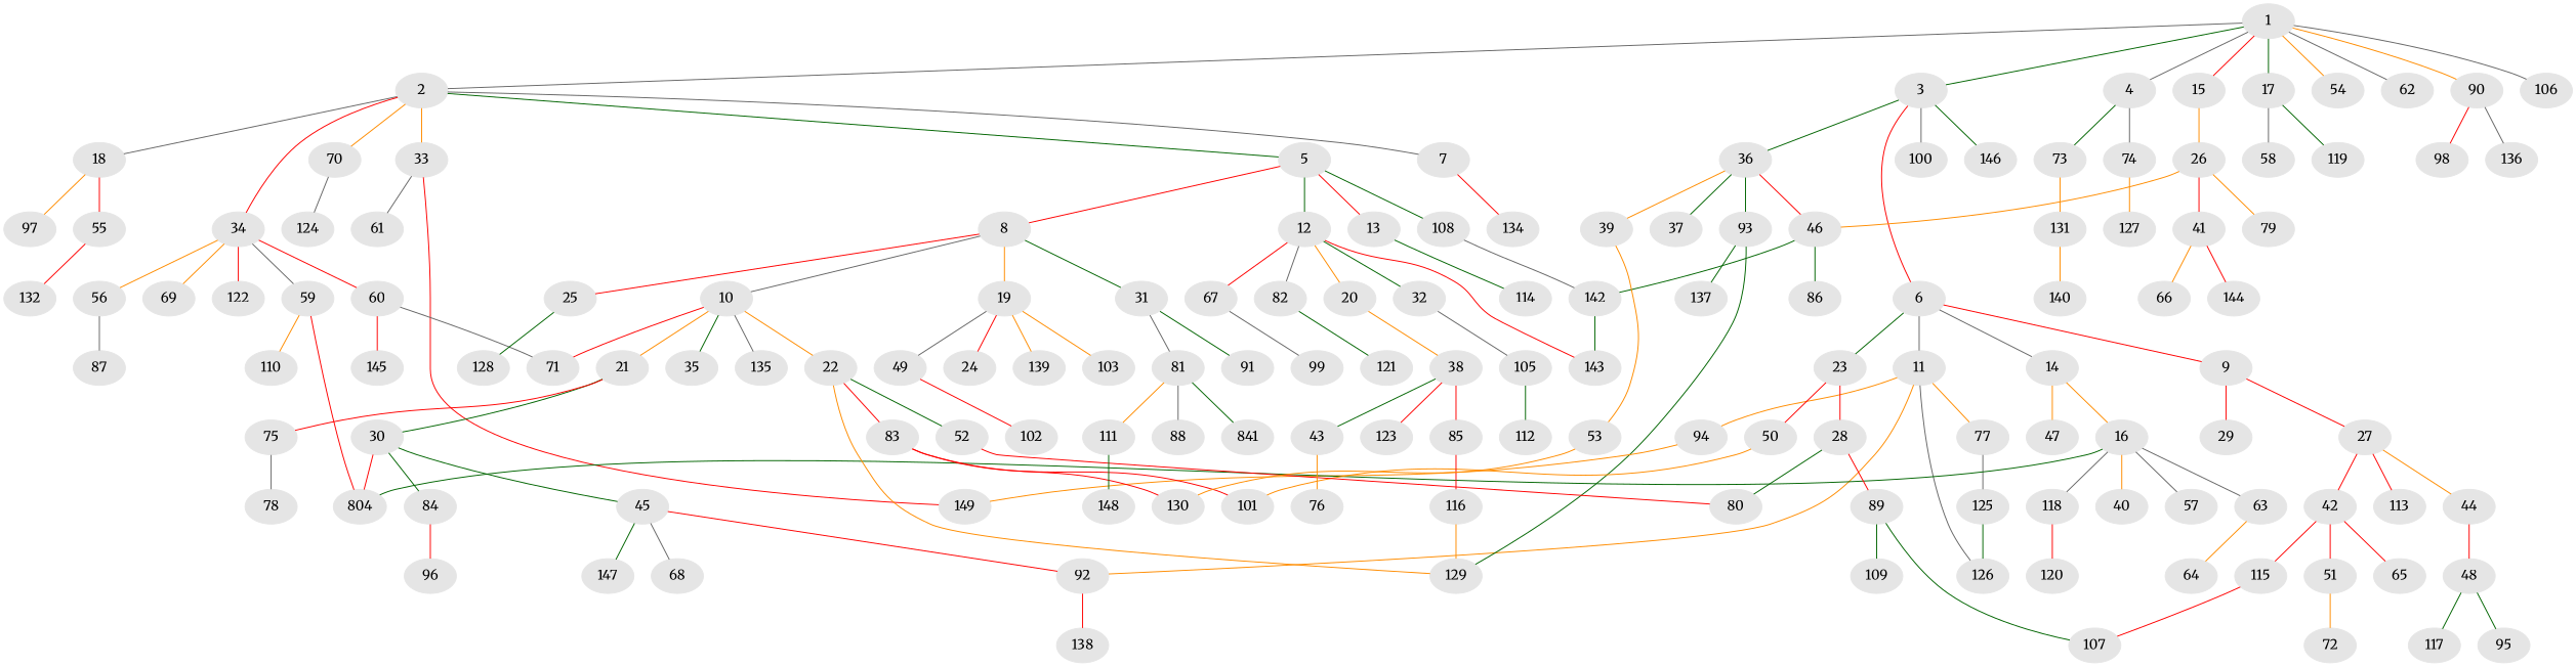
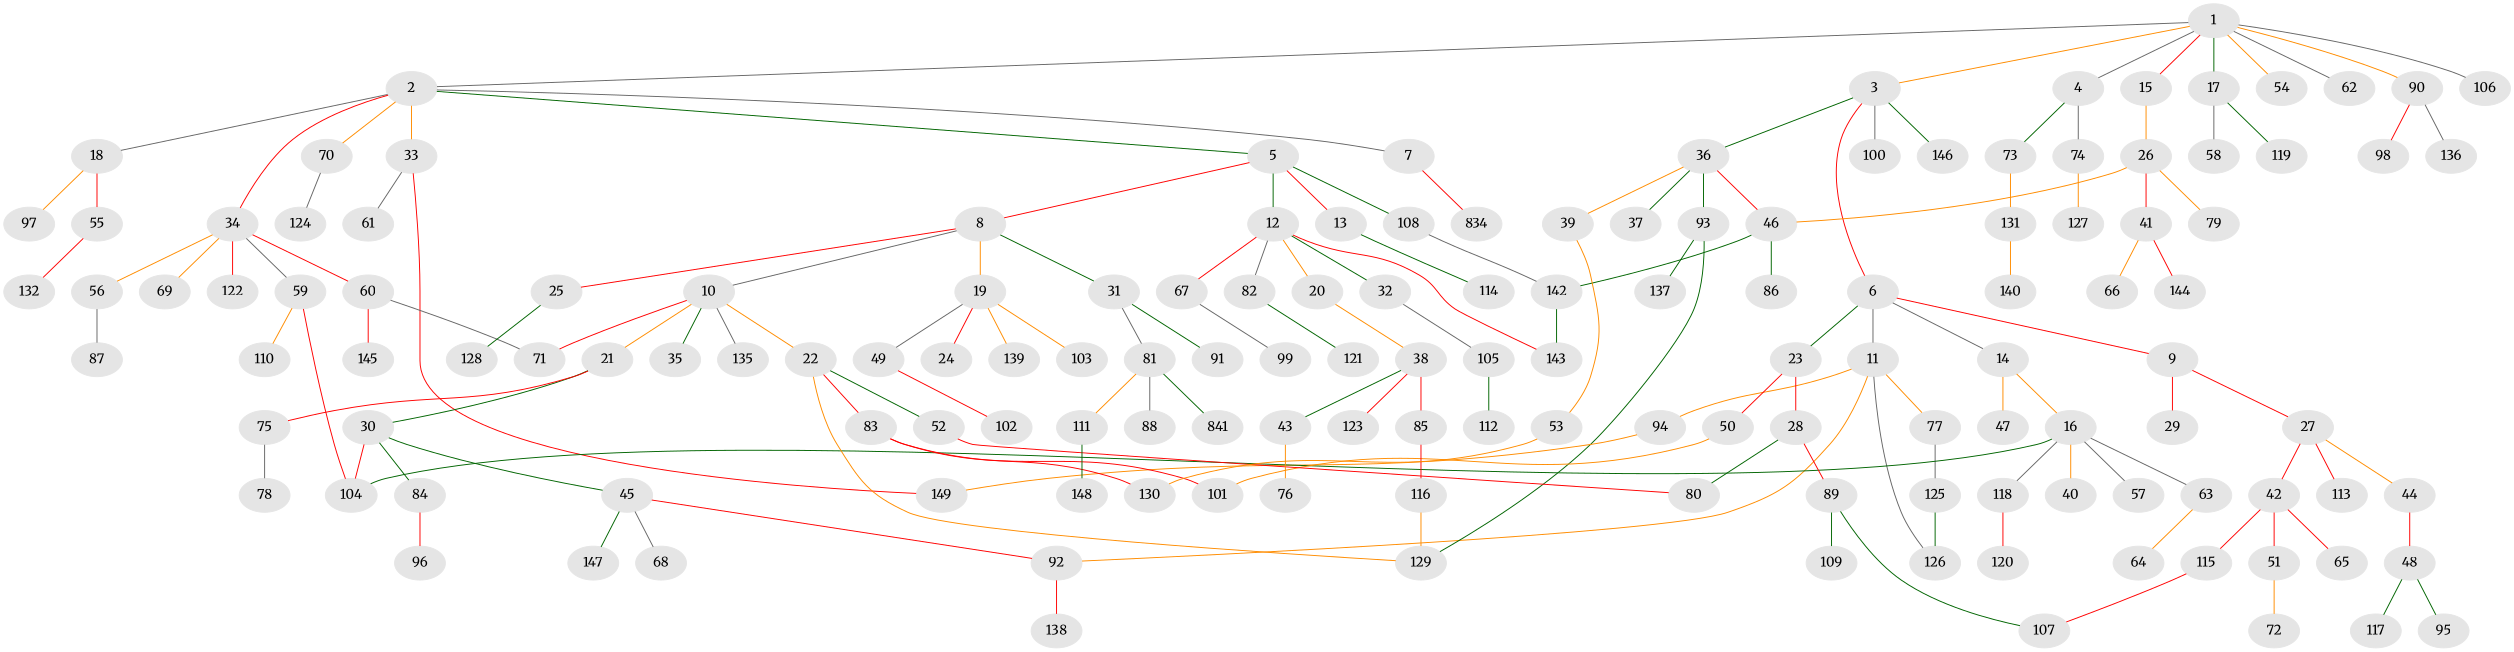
  graph {
    fontname=Merriweather
    node [color=gray90 fontname=Merriweather style=filled]
    edge [color=red fontname=Merriweather]
    1
    2
    3
    4
    15
    17
    54
    62
    90
    106
    5
    7
    18
    33
    34
    70
    6
    36
    100
    146
    73
    74
    26
    58
    119
    98
    136
    8
    12
    13
    108
-   134
+   134 [label=834]
    55
    97
    61
    149
    56
    59
    60
    69
    122
    124
    9
    11
    14
    23
    46
    37
    39
    93
    131
    127
    10
    19
    25
    31
    20
    32
    67
    82
    143
    114
    142
    27
    29
    77
    92
    94
    126
    16
    47
    28
    50
    21
    22
    35
    71
    135
    24
    49
    103
    139
    128
    81
    91
    42
    44
    113
    30
    75
    52
    83
    129
    125
    138
    38
    105
    99
    121
    40
    57
    63
-   104 [label=804]
+   104
    118
    41
    79
    64
    120
    132
    102
    43
    85
    123
    45
    84
    78
    80
    101
    130
    89
    66
    144
    86
    51
    65
    115
    48
    107
    109
    68
    147
    96
    88
    111
    n135 [label=841]
    112
    87
    110
    145
    53
    137
    76
    116
    72
    95
    117
    140
    148
    1 -- 2 [color=gray40]
-   1 -- 3 [color=darkgreen]
+   1 -- 3 [color=darkorange]
    1 -- 4 [color=gray40]
    1 -- 15
    1 -- 17 [color=darkgreen]
    1 -- 54 [color=darkorange]
    1 -- 62 [color=gray40]
    1 -- 90 [color=darkorange]
    1 -- 106 [color=gray40]
    2 -- 5 [color=darkgreen]
    2 -- 7 [color=gray40]
    2 -- 18 [color=gray40]
    2 -- 33 [color=darkorange]
    2 -- 34
    2 -- 70 [color=darkorange]
    3 -- 6
    3 -- 36 [color=darkgreen]
    3 -- 100 [color=gray40]
    3 -- 146 [color=darkgreen]
    4 -- 73 [color=darkgreen]
    4 -- 74 [color=gray40]
    15 -- 26 [color=darkorange]
    17 -- 58 [color=gray40]
    17 -- 119 [color=darkgreen]
    90 -- 98
    90 -- 136 [color=gray40]
    5 -- 8
    5 -- 12 [color=darkgreen]
    5 -- 13
    5 -- 108 [color=darkgreen]
    7 -- 134
    18 -- 55
    18 -- 97 [color=darkorange]
    33 -- 61 [color=gray40]
    33 -- 149
    34 -- 56 [color=darkorange]
    34 -- 59 [color=gray40]
    34 -- 60
    34 -- 69 [color=darkorange]
    34 -- 122
    70 -- 124 [color=gray40]
    6 -- 9
    6 -- 11 [color=gray40]
    6 -- 14 [color=gray40]
    6 -- 23 [color=darkgreen]
    36 -- 46
    36 -- 37 [color=darkgreen]
    36 -- 39 [color=darkorange]
    36 -- 93 [color=darkgreen]
    73 -- 131 [color=darkorange]
    74 -- 127 [color=darkorange]
    26 -- 46 [color=darkorange]
    26 -- 41
    26 -- 79 [color=darkorange]
    8 -- 10 [color=gray40]
    8 -- 19 [color=darkorange]
    8 -- 25
    8 -- 31 [color=darkgreen]
    12 -- 20 [color=darkorange]
    12 -- 32 [color=darkgreen]
    12 -- 67
    12 -- 82 [color=gray40]
    12 -- 143
    13 -- 114 [color=darkgreen]
    108 -- 142 [color=gray40]
    55 -- 132
    56 -- 87 [color=gray40]
    59 -- 104
    59 -- 110 [color=darkorange]
    60 -- 71 [color=gray40]
    60 -- 145
    9 -- 27
    9 -- 29
    11 -- 77 [color=darkorange]
    11 -- 92 [color=darkorange]
    11 -- 94 [color=darkorange]
    11 -- 126 [color=gray40]
    14 -- 16 [color=darkorange]
    14 -- 47 [color=darkorange]
    23 -- 28
    23 -- 50
    46 -- 142 [color=darkgreen]
    46 -- 86 [color=darkgreen]
    39 -- 53 [color=darkorange]
    93 -- 129 [color=darkgreen]
    93 -- 137 [color=darkgreen]
    131 -- 140 [color=darkorange]
    10 -- 21 [color=darkorange]
    10 -- 22 [color=darkorange]
    10 -- 35 [color=darkgreen]
    10 -- 71
    10 -- 135 [color=gray40]
    19 -- 24
    19 -- 49 [color=gray40]
    19 -- 103 [color=darkorange]
    19 -- 139 [color=darkorange]
    25 -- 128 [color=darkgreen]
    31 -- 81 [color=gray40]
    31 -- 91 [color=darkgreen]
    20 -- 38 [color=darkorange]
    32 -- 105 [color=gray40]
    67 -- 99 [color=gray40]
    82 -- 121 [color=darkgreen]
    142 -- 143 [color=darkgreen]
    27 -- 42
    27 -- 44 [color=darkorange]
    27 -- 113
    77 -- 125 [color=gray40]
    92 -- 138
    94 -- 149 [color=darkorange]
    16 -- 40 [color=darkorange]
    16 -- 57 [color=gray40]
    16 -- 63 [color=gray40]
    16 -- 104 [color=darkgreen]
    16 -- 118 [color=gray40]
    28 -- 80 [color=darkgreen]
    28 -- 89
    50 -- 101 [color=darkorange]
    21 -- 30 [color=darkgreen]
    21 -- 75
    22 -- 52 [color=darkgreen]
    22 -- 83
    22 -- 129 [color=darkorange]
    49 -- 102
    81 -- 88 [color=gray40]
    81 -- 111 [color=darkorange]
    81 -- n135 [color=darkgreen]
    42 -- 51
    42 -- 65
    42 -- 115
    44 -- 48
    30 -- 104
    30 -- 45 [color=darkgreen]
    30 -- 84 [color=darkgreen]
    75 -- 78 [color=gray40]
    52 -- 80
    83 -- 101
    83 -- 130
    125 -- 126 [color=darkgreen]
    38 -- 43 [color=darkgreen]
    38 -- 85
    38 -- 123
    105 -- 112 [color=darkgreen]
    63 -- 64 [color=darkorange]
    118 -- 120
    41 -- 66 [color=darkorange]
    41 -- 144
    43 -- 76 [color=darkorange]
    85 -- 116
    45 -- 92
    45 -- 68 [color=gray40]
    45 -- 147 [color=darkgreen]
    84 -- 96
    89 -- 107 [color=darkgreen]
    89 -- 109 [color=darkgreen]
    51 -- 72 [color=darkorange]
    115 -- 107
    48 -- 95 [color=darkgreen]
    48 -- 117 [color=darkgreen]
    111 -- 148 [color=darkgreen]
    53 -- 130 [color=darkorange]
    116 -- 129 [color=darkorange]
  }
